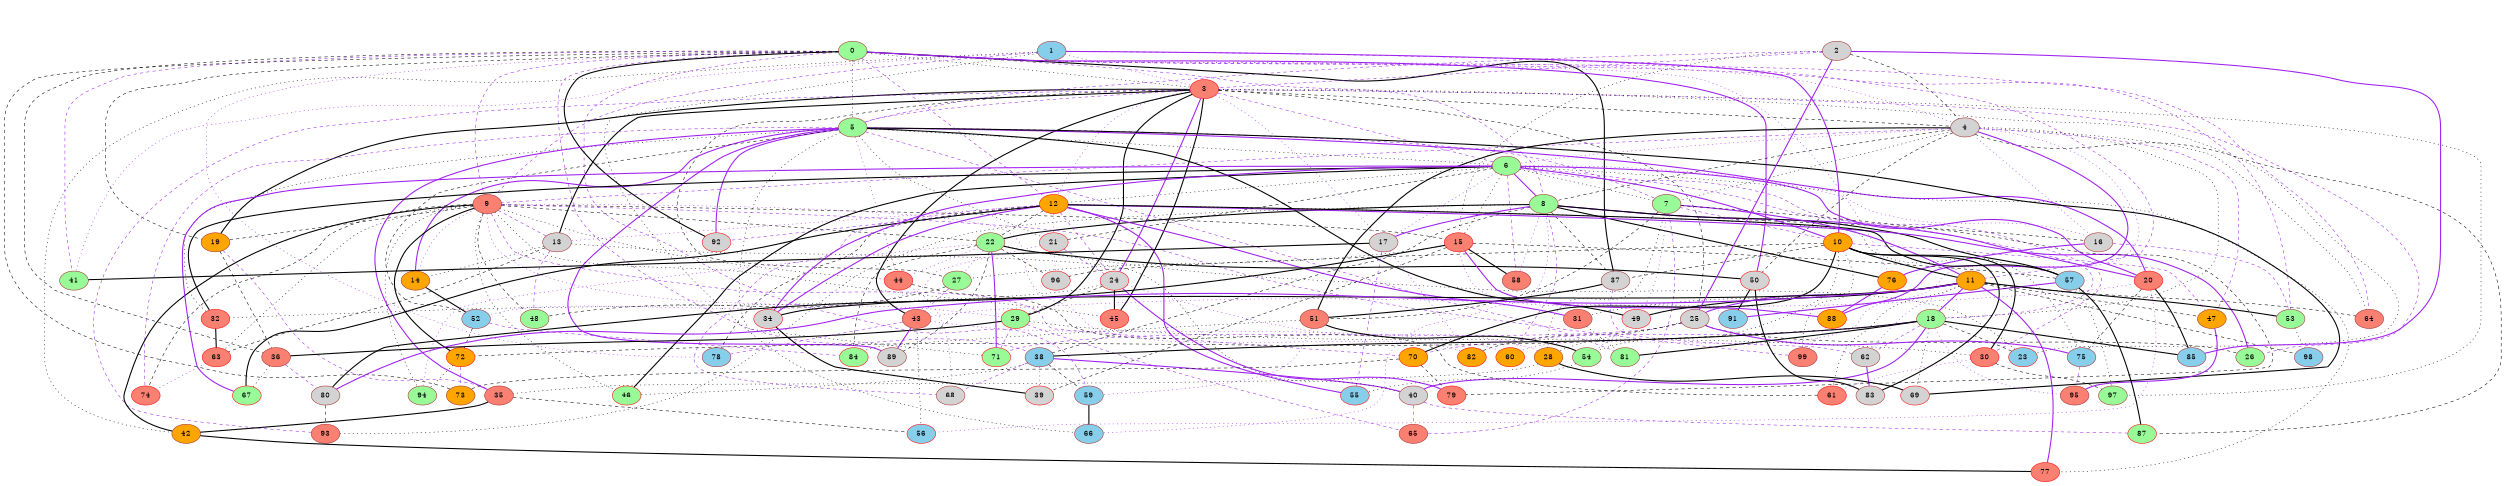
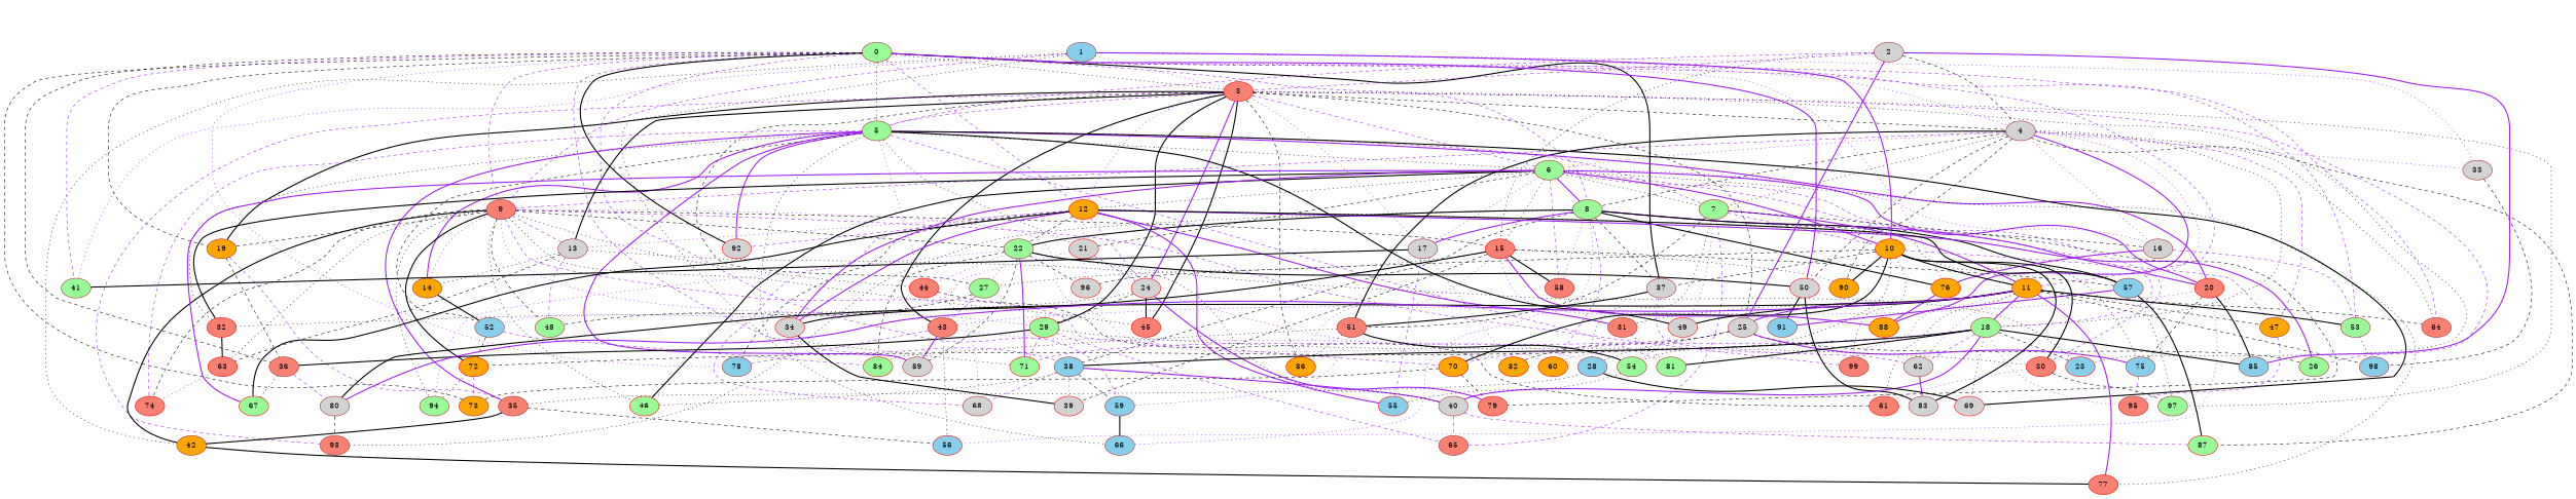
  strict graph {
    node [color=brown fillcolor=salmon style=filled]
    edge [color=black is_available=True prob=1.0 style=dashed]
    0 [fillcolor=palegreen]
    3 [color=red]
    4 [fillcolor=lightgrey]
    5 [fillcolor=palegreen]
    8 [fillcolor=palegreen]
    9
    12 [color=red fillcolor=orange]
    19 [fillcolor=orange]
    36
    37 [fillcolor=lightgrey]
    38 [fillcolor=skyblue]
    41 [fillcolor=palegreen]
    50 [color=red fillcolor=lightgrey]
    53 [fillcolor=palegreen]
    59 [fillcolor=skyblue]
    64
    73 [fillcolor=orange]
    76 [color=red fillcolor=orange]
    78 [fillcolor=skyblue]
    92 [color=red fillcolor=lightgrey]
    25 [fillcolor=lightgrey]
    6 [fillcolor=palegreen]
    13 [fillcolor=lightgrey]
    17 [fillcolor=lightgrey]
    23 [color=red fillcolor=skyblue]
    24 [color=red fillcolor=lightgrey]
    26 [fillcolor=palegreen]
    27 [fillcolor=palegreen]
    29 [color=red fillcolor=palegreen]
    43
    45 [color=red]
+   86 [color=red fillcolor=orange]
    93
    97 [fillcolor=palegreen]
+   33 [fillcolor=lightgrey]
    7 [fillcolor=palegreen]
    16 [fillcolor=lightgrey]
    18 [fillcolor=palegreen]
    47 [fillcolor=orange]
    51
    60 [color=red fillcolor=orange]
    87 [color=red fillcolor=palegreen]
    88 [color=red fillcolor=orange]
+   90 [fillcolor=orange]
    14 [fillcolor=orange]
    20 [color=red]
    21 [color=red fillcolor=lightgrey]
    32 [color=red]
    35
    44 [color=red]
    49 [color=red fillcolor=lightgrey]
    52 [fillcolor=skyblue]
    69 [color=red fillcolor=lightgrey]
    71 [color=red fillcolor=palegreen]
    74 [color=red]
    81 [fillcolor=palegreen]
    89 [fillcolor=lightgrey]
    66 [fillcolor=skyblue]
    58
    22 [fillcolor=palegreen]
    57 [fillcolor=skyblue]
    42 [fillcolor=orange]
    15 [color=red]
    46 [color=red fillcolor=palegreen]
    48 [fillcolor=palegreen]
    63 [color=red]
    70 [color=red fillcolor=orange]
    72 [color=red fillcolor=orange]
    82 [color=red fillcolor=orange]
    94 [fillcolor=palegreen]
    99
    34 [color=red fillcolor=lightgrey]
    67 [color=red fillcolor=palegreen]
    31
    55 [color=red fillcolor=skyblue]
    68 [fillcolor=lightgrey]
    75 [fillcolor=skyblue]
    80 [fillcolor=lightgrey]
    62 [fillcolor=lightgrey]
    40 [fillcolor=lightgrey]
    39 [color=red fillcolor=lightgrey]
    83 [fillcolor=lightgrey]
    91 [fillcolor=skyblue]
    98 [fillcolor=skyblue]
    1 [fillcolor=skyblue]
    10 [color=red fillcolor=orange]
    11 [fillcolor=orange]
    30 [color=red]
    54 [fillcolor=palegreen]
    96 [color=red fillcolor=lightgrey]
    77 [color=red]
    61 [color=red]
    2 [fillcolor=lightgrey]
    85 [fillcolor=skyblue]
-   28 [fillcolor=orange]
+   28 [fillcolor=skyblue]
    79 [color=red]
    65
    56 [color=red fillcolor=skyblue]
    95
    84 [color=red fillcolor=palegreen]
    0 -- 3 [prob=0.704275551802 style=dotted]
    0 -- 4 [color=purple prob=0.933100118974 style=dotted]
    0 -- 5 [prob=0.658796699306 style=dotted]
    0 -- 8 [color=purple prob=0.782034149923]
    0 -- 9 [color=purple prob=0.891700712305]
    0 -- 12 [color=purple prob=0.514790359183]
    0 -- 19 [prob=0.307511425495]
    0 -- 36 [prob=0.152738771193]
    0 -- 37 [style=bold]
    0 -- 38 [color=purple prob=0.734025021602]
    0 -- 41 [color=purple prob=0.977071198338]
    0 -- 50 [color=purple style=bold]
    0 -- 53 [color=purple]
    0 -- 59 [color=purple prob=0.0468268607034]
    0 -- 64 [color=purple]
    0 -- 73 [prob=0.79984046093]
    0 -- 76 [color=purple style=dotted]
    0 -- 78 [color=purple prob=0.848767645824 style=dotted]
    0 -- 92 [style=bold]
    3 -- 4
    3 -- 5 [color=purple]
    3 -- 12 [color=purple prob=0.949194989549 style=dotted]
    3 -- 19 [style=bold]
    3 -- 25 [prob=0.247482351762]
    3 -- 6 [color=purple prob=0.960439112361]
    3 -- 13 [prob=0.649474207376 style=bold]
    3 -- 17 [color=purple prob=0.362330554372 style=dotted]
    3 -- 23 [prob=0.55309565789 style=dotted]
    3 -- 24 [color=purple prob=0.993504434231 style=bold]
    3 -- 26 [color=purple prob=0.456600599563]
    3 -- 27 [prob=0.947529674277]
    3 -- 29 [prob=0.523574408482 style=bold]
    3 -- 43 [prob=0.978512977382 style=bold]
    3 -- 45 [style=bold]
+   3 -- 86 [prob=0.00131222990692]
    3 -- 93 [color=purple]
    3 -- 97 [prob=0.932376099988 style=dotted]
    4 -- 8 [prob=0.158775309243]
    4 -- 9 [color=purple prob=0.11091532493]
    4 -- 50 [prob=0.860221687221]
    4 -- 64 [prob=0.324438239296 style=dotted]
    4 -- 6 [color=purple prob=0.530637288806 style=dotted]
+   4 -- 33 [color=purple style=dotted]
    4 -- 7 [style=dotted]
    4 -- 16 [color=purple style=dotted]
    4 -- 18 [prob=0.107450924474 style=dotted]
    4 -- 47 [color=purple]
    4 -- 51 [prob=0.251100385862 style=bold]
    4 -- 60 [color=purple prob=0.926558547517 style=dotted]
    4 -- 87 [prob=0.242324813467]
    4 -- 88 [color=purple prob=0.578056445347 style=bold]
+   4 -- 90 [prob=0.0791536013475]
    5 -- 92 [color=purple prob=0.381917131647 style=bold]
    5 -- 6 [prob=0.263141936387 style=dotted]
    5 -- 7 [color=purple prob=0.502861003032]
    5 -- 14 [color=purple prob=0.366404726614 style=bold]
    5 -- 20 [color=purple prob=0.589356569815 style=bold]
    5 -- 21 [prob=0.175388060969 style=dotted]
    5 -- 32 [prob=0.994732366992 style=dotted]
    5 -- 35 [color=purple prob=0.407952367075 style=bold]
    5 -- 44 [color=purple prob=0.151821304824 style=dotted]
    5 -- 49 [prob=0.253041409444 style=bold]
    5 -- 52 [prob=0.547852457469]
    5 -- 69 [prob=0.753216623853 style=bold]
    5 -- 71 [prob=0.847822411555 style=dotted]
    5 -- 74 [color=purple prob=0.102499032336]
    5 -- 81 [color=purple]
    5 -- 89 [color=purple prob=0.484108936004 style=bold]
    8 -- 37 [prob=0.738426187527]
    8 -- 38
    8 -- 76 [prob=0.285396473793 style=bold]
    8 -- 17 [color=purple prob=0.400736672824 style=bold]
    8 -- 93 [prob=0.248066314623 style=dotted]
    8 -- 16
    8 -- 60 [color=purple prob=0.435480126024]
    8 -- 20 [color=purple prob=0.385883858411 style=bold]
    8 -- 66 [color=purple prob=0.181671459316 style=dotted]
    8 -- 58 [color=purple prob=0.035567030492 style=dotted]
    8 -- 22 [prob=0.27177538331 style=bold]
    8 -- 57 [prob=0.873057754021 style=bold]
    9 -- 19 [prob=0.631568353118]
    9 -- 13 [color=purple]
    9 -- 29 [color=purple prob=0.590300610531 style=dotted]
    9 -- 45 [prob=0.589898659099 style=dotted]
    9 -- 14 [color=purple prob=0.894004576289 style=dotted]
    9 -- 44 [style=dotted]
    9 -- 74 [prob=0.687093426517]
    9 -- 22 [prob=0.238027136925]
    9 -- 42 [prob=0.364896967676 style=bold]
    9 -- 15
    9 -- 46 [prob=0.839430358666 style=dotted]
    9 -- 48 [prob=0.700709846391]
    9 -- 63 [prob=0.988959902668 style=dotted]
    9 -- 70 [color=purple prob=0.859330368095]
    9 -- 72 [prob=0.677056337743 style=bold]
    9 -- 82 [color=purple prob=0.604166878626 style=dotted]
    9 -- 94 [prob=0.0771920238387 style=dotted]
    9 -- 99 [color=purple prob=0.285593531276]
    12 -- 78
    12 -- 92 [color=purple prob=0.0265923188574]
    12 -- 13 [color=purple style=dotted]
    12 -- 24 [color=purple prob=0.465407931898]
    12 -- 26 [color=purple prob=0.540862443817 style=bold]
    12 -- 21 [color=purple prob=0.850577935467 style=dotted]
    12 -- 22 [prob=0.772993362346]
    12 -- 57 [prob=0.570669956871 style=bold]
    12 -- 34 [color=purple prob=0.0403784600669 style=bold]
    12 -- 67 [prob=0.059224699975 style=bold]
    12 -- 31 [color=purple prob=0.786536205789 style=bold]
    12 -- 55 [color=purple prob=0.981313085686 style=bold]
    12 -- 68 [color=purple]
    12 -- 75 [style=dotted]
    19 -- 36 [prob=0.941567185569]
    19 -- 35 [color=purple prob=0.278504791601]
    36 -- 67 [prob=0.11674766951 style=dotted]
    36 -- 80 [color=purple]
    37 -- 51 [prob=0.639721905098 style=bold]
    37 -- 62 [color=purple prob=0.589424569825]
    38 -- 59 [prob=0.102032046043]
    38 -- 46 [prob=0.456921795441 style=dotted]
    38 -- 68 [color=purple prob=0.33131200109]
    38 -- 40 [color=purple prob=0.309358535257 style=bold]
    38 -- 39 [color=purple style=dotted]
    50 -- 83 [style=bold]
    50 -- 91 [prob=0.445906802728 style=bold]
    53 -- 98 [prob=0.0141449962805 style=dotted]
    59 -- 66 [style=bold]
    76 -- 88 [color=purple style=bold]
    25 -- 26 [prob=0.0373334936331]
    25 -- 71 [color=purple]
    25 -- 82 [prob=0.44614892114]
    25 -- 75 [color=purple prob=0.978243206194 style=bold]
    25 -- 28 [prob=0.858481390566 style=dotted]
    6 -- 8 [color=purple style=bold]
    6 -- 12 [prob=0.828017406789 style=dotted]
    6 -- 17 [color=purple prob=0.447434730535 style=dotted]
    6 -- 7 [prob=0.33379382348 style=dotted]
    6 -- 16 [color=purple prob=0.435249282679 style=dotted]
    6 -- 18 [color=purple prob=0.345518143469]
    6 -- 20 [color=purple prob=0.741943333358 style=bold]
    6 -- 21 [prob=0.716074900117]
    6 -- 32 [prob=0.490082103697 style=bold]
    6 -- 58 [color=purple prob=0.142385541075]
    6 -- 15 [prob=0.333769294668 style=dotted]
    6 -- 46 [prob=0.84405215209 style=bold]
    6 -- 34 [color=purple prob=0.137334619607 style=bold]
    6 -- 67 [color=purple prob=0.219094566169 style=bold]
    6 -- 10 [color=purple prob=0.581602109791 style=bold]
    6 -- 30 [color=purple prob=0.467744730268]
    6 -- 77 [prob=0.987217477572 style=dotted]
    13 -- 14 [style=dotted]
    13 -- 48 [color=purple]
    13 -- 63 [prob=0.76981372917]
    13 -- 40 [prob=0.116303536558 style=dotted]
    17 -- 41 [prob=0.653899138896 style=bold]
    17 -- 82 [color=purple prob=0.565420848153 style=dotted]
    17 -- 55 [color=purple prob=0.393641914381]
    24 -- 29 [prob=0.783887123732]
    24 -- 45 [style=bold]
    24 -- 32 [prob=0.0712790894356 style=dotted]
    24 -- 28 [color=purple prob=0.959511586685 style=dotted]
    24 -- 79 [color=purple style=bold]
    27 -- 43 [color=purple prob=0.180759616059]
    27 -- 48 [prob=0.823621828312]
    29 -- 36 [style=bold]
    29 -- 71 [color=purple prob=0.896486268559]
    29 -- 30 [prob=0.758828723896 style=dotted]
    29 -- 65 [color=purple]
    43 -- 78 [color=purple prob=0.781025204601]
    43 -- 60 [color=purple prob=0.803829538255 style=dotted]
    43 -- 89 [color=purple style=bold]
    43 -- 56 [prob=0.172493421521 style=dotted]
+   33 -- 98
    7 -- 51 [prob=0.832350554024]
    7 -- 49 [color=purple prob=0.900150940282 style=dotted]
    7 -- 10 [color=purple]
    7 -- 11 [color=purple prob=0.123816647225 style=bold]
    7 -- 28 [prob=0.411952713492 style=dotted]
    7 -- 79
    7 -- 65 [color=purple prob=0.719644932195]
    16 -- 53 [color=purple prob=0.823619090669]
    16 -- 76 [color=purple prob=0.552589663451 style=bold]
    18 -- 38 [prob=0.63122463298 style=bold]
    18 -- 23 [prob=0.135357081194]
    18 -- 69 [prob=0.923214132055 style=dotted]
    18 -- 81 [style=bold]
    18 -- 70 [color=purple prob=0.742527427262]
    18 -- 72 [prob=0.897605470825]
    18 -- 62 [color=purple]
    18 -- 40 [color=purple style=bold]
    18 -- 85 [prob=0.359030767584 style=bold]
    18 -- 95 [color=purple style=dotted]
-   47 -- 95 [color=purple prob=0.557374274787 style=bold]
+   47 -- 95 [color=purple prob=0.557374274787]
    51 -- 59 [color=purple style=dotted]
+   51 -- 86 [prob=0.0534943807802 style=dotted]
    51 -- 54 [prob=0.562896918742 style=bold]
    51 -- 84 [style=dotted]
    88 -- 99 [color=purple prob=0.455916170693 style=dotted]
    14 -- 52 [prob=0.0697463827322 style=bold]
    20 -- 43 [color=purple prob=0.591973274723 style=dotted]
    20 -- 75 [prob=0.326886675354]
    20 -- 85 [prob=0.576136848261 style=bold]
    20 -- 56 [color=purple prob=0.456837832774 style=dotted]
    21 -- 24 [color=purple prob=0.485561701442]
    21 -- 52 [color=purple prob=0.982053360889 style=dotted]
    21 -- 96 [color=purple prob=0.82493999915 style=dotted]
    32 -- 63 [style=bold]
    35 -- 42 [prob=0.133992955722 style=bold]
    35 -- 56 [prob=0.332728125255]
    44 -- 68 [color=purple style=dotted]
    44 -- 61 [prob=0.177988953777]
    49 -- 54 [color=purple prob=0.509981961976 style=dotted]
    52 -- 72 [prob=0.379195409684]
    52 -- 84 [color=purple prob=0.38756584002]
    22 -- 50 [prob=0.135385093868 style=bold]
    22 -- 23 [prob=0.516349568192 style=dotted]
    22 -- 27 [color=purple prob=0.286500035276 style=dotted]
    22 -- 44 [color=purple prob=0.22532599393 style=dotted]
    22 -- 71 [color=purple prob=0.680117407596 style=bold]
    22 -- 89 [prob=0.75899518363]
    22 -- 94 [color=purple prob=0.362127563623 style=dotted]
    22 -- 96 [prob=0.102797598513]
    22 -- 84 [prob=0.37580008406]
    57 -- 97 [style=dotted]
    57 -- 87 [prob=0.667275948922 style=bold]
    57 -- 91 [color=purple prob=0.751982327551 style=bold]
    42 -- 77 [prob=0.00489961851657 style=bold]
    15 -- 27 [prob=0.570965245091 style=dotted]
+   15 -- 86 [color=purple style=dotted]
    15 -- 88 [color=purple style=bold]
+   15 -- 90 [style=dotted]
    15 -- 58 [style=bold]
    15 -- 57
    15 -- 80 [prob=0.110213671266 style=bold]
    15 -- 39 [prob=0.00278889589456]
    15 -- 91 [color=purple prob=0.627658608308 style=dotted]
    63 -- 74 [color=purple prob=0.789693868321 style=dotted]
    70 -- 73
    70 -- 79
    72 -- 73 [color=purple prob=0.431506647394]
    72 -- 94 [prob=0.125765485585 style=dotted]
    34 -- 39 [prob=0.320835254563 style=bold]
    31 -- 81 [prob=0.0320667482416 style=dotted]
    75 -- 95 [color=purple]
    80 -- 93 [prob=0.310037215444]
    62 -- 83 [color=purple style=bold]
    40 -- 87 [color=purple prob=0.719262872105]
    40 -- 65 [color=purple]
    1 -- 3 [color=purple prob=0.770305504786 style=dotted]
    1 -- 9 [color=purple prob=0.0227666235179]
    1 -- 41 [color=purple style=dotted]
+   1 -- 33 [color=purple prob=0.00104923510772 style=dotted]
    1 -- 66 [prob=0.405278177938 style=dotted]
    1 -- 42 [style=dotted]
    1 -- 10 [color=purple prob=0.963190845466 style=bold]
    1 -- 11 [color=purple]
    10 -- 37 [prob=0.925998440602]
    10 -- 47 [color=purple prob=0.586742445856]
+   10 -- 90 [prob=0.265449372099 style=bold]
    10 -- 70 [prob=0.717023760822 style=bold]
    10 -- 99 [prob=0.0453326016622 style=dotted]
    10 -- 83 [prob=0.0145138743873 style=bold]
    10 -- 11 [prob=0.103334225161 style=bold]
    10 -- 30 [style=bold]
    10 -- 54 [prob=0.289375993717 style=dotted]
    10 -- 96 [prob=0.912263799333]
    11 -- 53 [prob=0.749187885645 style=bold]
    11 -- 64
    11 -- 25 [color=purple prob=0.447685789841 style=bold]
    11 -- 18 [color=purple style=bold]
    11 -- 47 [prob=0.513092454255]
    11 -- 49 [prob=0.806116131521 style=bold]
    11 -- 34 [prob=0.529771523751 style=bold]
    11 -- 31 [prob=0.769632141714 style=dotted]
    11 -- 80 [color=purple prob=0.551356868423 style=bold]
    11 -- 62 [color=purple prob=0.806112947692 style=dotted]
    11 -- 98 [prob=0.385042110573]
    11 -- 77 [color=purple prob=0.463772691223 style=bold]
    11 -- 61 [prob=0.0961314477001 style=dotted]
    30 -- 97 [prob=0.712504184728]
    30 -- 61 [color=purple style=dotted]
    54 -- 55 [prob=0.458496402842 style=dotted]
    2 -- 3 [color=purple prob=0.975484032032]
    2 -- 4 [prob=0.891541490768]
    2 -- 5 [color=purple prob=0.25291753183]
    2 -- 25 [color=purple prob=0.439853305947 style=bold]
    2 -- 15 [prob=0.911481451325 style=dotted]
    2 -- 85 [color=purple style=bold]
    28 -- 35 [style=dotted]
    28 -- 69 [prob=0.641991943451 style=bold]
  }
